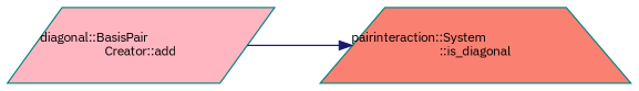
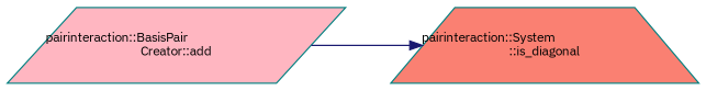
  digraph {
    rankdir=LR
    fontname="IBM Plex Sans"
    node [color=teal fontname="IBM Plex Sans" fontsize=10 style=filled]
-   n1 [fillcolor=lightpink fontcolor=black height=0.2 label="diagonal::BasisPair\lCreator::add" shape=parallelogram width=0.4]
+   n1 [fillcolor=lightpink fontcolor=black height=0.2 label="pairinteraction::BasisPair\lCreator::add" shape=parallelogram width=0.4]
    n2 [height=0.2 label="pairinteraction::System\l::is_diagonal" shape=trapezium width=0.4 fillcolor=salmon]
    n1 -> n2 [color=midnightblue fontname="IBM Plex Sans" fontsize=10 labelfontname=Helvetica labelfontsize=10 style=solid]
  }
